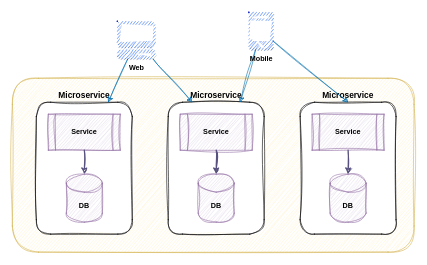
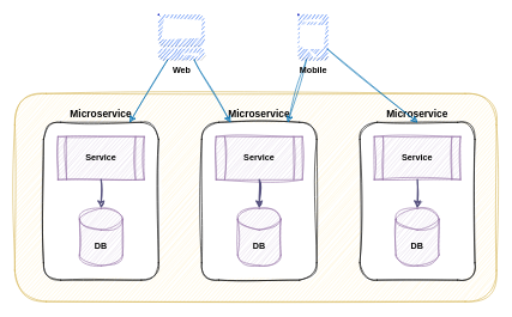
  <mxCell id="0" />
  <mxCell id="1" parent="0" />
  <mxCell id="2" value="" style="rounded=1;whiteSpace=wrap;html=1;fillColor=#fff2cc;strokeColor=#d6b656;sketch=1;curveFitting=1;jiggle=2;" vertex="1" parent="1"><mxGeometry x="20" y="130" width="670" height="290" as="geometry" /></mxCell>
  <mxCell id="3" value="Microservice" style="rounded=1;whiteSpace=wrap;html=1;labelPosition=center;verticalLabelPosition=top;align=center;verticalAlign=bottom;fontStyle=1;fontSize=14;labelBorderColor=none;sketch=1;curveFitting=1;jiggle=2;glass=0;" vertex="1" parent="1"><mxGeometry x="60" y="170" width="160" height="220" as="geometry" /></mxCell>
  <mxCell id="4" value="DB" style="shape=cylinder3;whiteSpace=wrap;html=1;boundedLbl=1;backgroundOutline=1;size=15;fontStyle=1;fillColor=#e1d5e7;strokeColor=#9673a6;sketch=1;curveFitting=1;jiggle=2;" vertex="1" parent="1"><mxGeometry x="110" y="290" width="60" height="80" as="geometry" /></mxCell>
  <mxCell id="5" value="Service" style="shape=process;whiteSpace=wrap;html=1;backgroundOutline=1;fontStyle=1;fillColor=#e1d5e7;strokeColor=#9673a6;sketch=1;curveFitting=1;jiggle=2;" vertex="1" parent="1"><mxGeometry x="80" y="190" width="120" height="60" as="geometry" /></mxCell>
  <mxCell id="6" style="edgeStyle=orthogonalEdgeStyle;rounded=0;orthogonalLoop=1;jettySize=auto;html=1;entryX=0.5;entryY=0;entryDx=0;entryDy=0;entryPerimeter=0;fillColor=#d0cee2;strokeColor=#56517e;strokeWidth=2;sketch=1;curveFitting=1;jiggle=2;" edge="1" parent="1" source="5" target="4"><mxGeometry relative="1" as="geometry" /></mxCell>
  <mxCell id="7" value="Microservice" style="rounded=1;whiteSpace=wrap;html=1;labelPosition=center;verticalLabelPosition=top;align=center;verticalAlign=bottom;fontStyle=1;fontSize=14;sketch=1;curveFitting=1;jiggle=2;" vertex="1" parent="1"><mxGeometry x="280" y="170" width="160" height="220" as="geometry" /></mxCell>
  <mxCell id="8" value="DB" style="shape=cylinder3;whiteSpace=wrap;html=1;boundedLbl=1;backgroundOutline=1;size=15;fontStyle=1;fillColor=#e1d5e7;strokeColor=#9673a6;sketch=1;curveFitting=1;jiggle=2;" vertex="1" parent="1"><mxGeometry x="330" y="290" width="60" height="80" as="geometry" /></mxCell>
  <mxCell id="9" value="Service" style="shape=process;whiteSpace=wrap;html=1;backgroundOutline=1;fontStyle=1;fillColor=#e1d5e7;strokeColor=#9673a6;sketch=1;curveFitting=1;jiggle=2;" vertex="1" parent="1"><mxGeometry x="300" y="190" width="120" height="60" as="geometry" /></mxCell>
  <mxCell id="10" style="edgeStyle=orthogonalEdgeStyle;rounded=0;orthogonalLoop=1;jettySize=auto;html=1;entryX=0.5;entryY=0;entryDx=0;entryDy=0;entryPerimeter=0;fillColor=#d0cee2;strokeColor=#56517e;strokeWidth=2;sketch=1;curveFitting=1;jiggle=2;" edge="1" source="9" target="8" parent="1"><mxGeometry relative="1" as="geometry" /></mxCell>
  <mxCell id="11" value="Microservice" style="rounded=1;whiteSpace=wrap;html=1;labelPosition=center;verticalLabelPosition=top;align=center;verticalAlign=bottom;fontStyle=1;fontSize=14;glass=0;sketch=1;curveFitting=1;jiggle=2;" vertex="1" parent="1"><mxGeometry x="500" y="170" width="160" height="220" as="geometry" /></mxCell>
  <mxCell id="12" value="DB" style="shape=cylinder3;whiteSpace=wrap;html=1;boundedLbl=1;backgroundOutline=1;size=15;fontStyle=1;fillColor=#e1d5e7;strokeColor=#9673a6;sketch=1;curveFitting=1;jiggle=2;" vertex="1" parent="1"><mxGeometry x="550" y="290" width="60" height="80" as="geometry" /></mxCell>
  <mxCell id="13" value="Service" style="shape=process;whiteSpace=wrap;html=1;backgroundOutline=1;fontStyle=1;fillColor=#e1d5e7;strokeColor=#9673a6;sketch=1;curveFitting=1;jiggle=2;" vertex="1" parent="1"><mxGeometry x="520" y="190" width="120" height="60" as="geometry" /></mxCell>
  <mxCell id="14" style="edgeStyle=orthogonalEdgeStyle;rounded=0;orthogonalLoop=1;jettySize=auto;html=1;entryX=0.5;entryY=0;entryDx=0;entryDy=0;entryPerimeter=0;fillColor=#d0cee2;strokeColor=#56517e;strokeWidth=2;sketch=1;curveFitting=1;jiggle=2;" edge="1" source="13" target="12" parent="1"><mxGeometry relative="1" as="geometry" /></mxCell>
  <mxCell id="15" style="rounded=0;orthogonalLoop=1;jettySize=auto;html=1;entryX=0.75;entryY=0;entryDx=0;entryDy=0;strokeWidth=1;fillColor=#1ba1e2;strokeColor=#006EAF;sketch=1;curveFitting=1;jiggle=2;flowAnimation=0;" edge="1" parent="1" source="17" target="7"><mxGeometry relative="1" as="geometry" /></mxCell>
  <mxCell id="16" style="rounded=0;orthogonalLoop=1;jettySize=auto;html=1;entryX=0.5;entryY=0;entryDx=0;entryDy=0;strokeWidth=1;fillColor=#1ba1e2;strokeColor=#006EAF;sketch=1;curveFitting=1;jiggle=2;flowAnimation=0;fontSize=11;" edge="1" parent="1" source="17" target="11"><mxGeometry relative="1" as="geometry" /></mxCell>
  <mxCell id="17" value="Mobile" style="outlineConnect=0;dashed=0;verticalLabelPosition=bottom;verticalAlign=top;align=center;html=1;shape=mxgraph.aws3.mobile_client;fillColor=#0050ef;fontColor=default;strokeColor=#001DBC;fontStyle=1;shadow=0;sketch=1;curveFitting=1;jiggle=2;" vertex="1" parent="1"><mxGeometry x="414.5" y="20" width="40.5" height="63" as="geometry" /></mxCell>
  <mxCell id="18" style="rounded=0;orthogonalLoop=1;jettySize=auto;html=1;entryX=0.75;entryY=0;entryDx=0;entryDy=0;fillColor=#1ba1e2;strokeColor=#006EAF;strokeWidth=1;sketch=1;curveFitting=1;jiggle=2;flowAnimation=0;" edge="1" parent="1" source="20" target="3"><mxGeometry relative="1" as="geometry" /></mxCell>
  <mxCell id="19" style="rounded=0;orthogonalLoop=1;jettySize=auto;html=1;entryX=0.25;entryY=0;entryDx=0;entryDy=0;fillColor=#1ba1e2;strokeColor=#006EAF;strokeWidth=1;sketch=1;curveFitting=1;jiggle=2;flowAnimation=0;" edge="1" parent="1" source="20" target="7"><mxGeometry relative="1" as="geometry" /></mxCell>
- <mxCell id="20" value="Web" style="outlineConnect=0;dashed=0;verticalLabelPosition=bottom;verticalAlign=top;align=center;html=1;shape=mxgraph.aws3.management_console;fillColor=#0050ef;strokeColor=#001DBC;fontColor=default;labelPosition=center;fontStyle=1;fontSize=12;shadow=0;sketch=1;curveFitting=1;jiggle=2;" vertex="1" parent="1"><mxGeometry x="195" y="35" width="63" height="63" as="geometry" /></mxCell>
+ <mxCell id="20" value="Web" style="outlineConnect=0;dashed=0;verticalLabelPosition=bottom;verticalAlign=top;align=center;html=1;shape=mxgraph.aws3.management_console;fillColor=#0050ef;strokeColor=#001DBC;fontColor=default;labelPosition=center;fontStyle=1;fontSize=12;shadow=0;sketch=1;curveFitting=1;jiggle=2;" vertex="1" parent="1"><mxGeometry x="220" y="20" width="63" height="63" as="geometry" /></mxCell>
